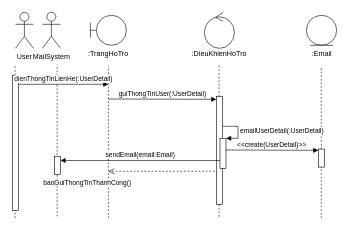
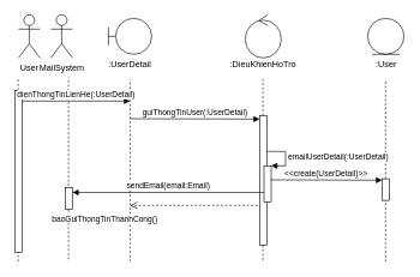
  <mxCell id="0" />
  <mxCell id="1" parent="0" />
  <mxCell id="2" value="" style="endArrow=none;dashed=1;html=1;" edge="1" parent="1"><mxGeometry width="50" height="50" relative="1" as="geometry"><mxPoint x="94.5" y="360" as="sourcePoint" /><mxPoint x="94.5" y="107" as="targetPoint" /></mxGeometry></mxCell>
  <mxCell id="3" value="User" style="shape=umlActor;verticalLabelPosition=bottom;verticalAlign=top;html=1;outlineConnect=0;" vertex="1" parent="1"><mxGeometry x="25" y="20" width="30" height="60" as="geometry" /></mxCell>
  <mxCell id="4" value="" style="shape=umlBoundary;whiteSpace=wrap;html=1;" vertex="1" parent="1"><mxGeometry x="150" y="25" width="60" height="50" as="geometry" /></mxCell>
  <mxCell id="5" value="" style="ellipse;shape=umlControl;whiteSpace=wrap;html=1;" vertex="1" parent="1"><mxGeometry x="340" y="20" width="50" height="60" as="geometry" /></mxCell>
  <mxCell id="6" value="" style="ellipse;shape=umlEntity;whiteSpace=wrap;html=1;" vertex="1" parent="1"><mxGeometry x="510" y="25" width="50.5" height="50" as="geometry" /></mxCell>
- <mxCell id="7" value=":TrangHoTro" style="text;html=1;strokeColor=none;fillColor=none;align=center;verticalAlign=middle;whiteSpace=wrap;rounded=0;" vertex="1" parent="1"><mxGeometry x="160" y="80" width="40" height="20" as="geometry" /></mxCell>
+ <mxCell id="7" value=":UserDetail" style="text;html=1;strokeColor=none;fillColor=none;align=center;verticalAlign=middle;whiteSpace=wrap;rounded=0;" vertex="1" parent="1"><mxGeometry x="160" y="80" width="40" height="20" as="geometry" /></mxCell>
  <mxCell id="8" value=":DieuKhienHoTro" style="text;html=1;strokeColor=none;fillColor=none;align=center;verticalAlign=middle;whiteSpace=wrap;rounded=0;" vertex="1" parent="1"><mxGeometry x="345" y="80" width="40" height="20" as="geometry" /></mxCell>
- <mxCell id="9" value=":Email" style="text;html=1;strokeColor=none;fillColor=none;align=center;verticalAlign=middle;whiteSpace=wrap;rounded=0;" vertex="1" parent="1"><mxGeometry x="515.5" y="80" width="40" height="20" as="geometry" /></mxCell>
+ <mxCell id="9" value=":User" style="text;html=1;strokeColor=none;fillColor=none;align=center;verticalAlign=middle;whiteSpace=wrap;rounded=0;" vertex="1" parent="1"><mxGeometry x="515.5" y="80" width="40" height="20" as="geometry" /></mxCell>
  <mxCell id="10" value="" style="endArrow=none;dashed=1;html=1;" edge="1" parent="1" source="28"><mxGeometry width="50" height="50" relative="1" as="geometry"><mxPoint x="534.75" y="363" as="sourcePoint" /><mxPoint x="534.75" y="110" as="targetPoint" /></mxGeometry></mxCell>
  <mxCell id="11" value="" style="endArrow=none;dashed=1;html=1;" edge="1" parent="1" source="14"><mxGeometry width="50" height="50" relative="1" as="geometry"><mxPoint x="24.5" y="363" as="sourcePoint" /><mxPoint x="24.5" y="110" as="targetPoint" /></mxGeometry></mxCell>
  <mxCell id="12" value="" style="endArrow=none;dashed=1;html=1;" edge="1" parent="1"><mxGeometry width="50" height="50" relative="1" as="geometry"><mxPoint x="180" y="363" as="sourcePoint" /><mxPoint x="180" y="110" as="targetPoint" /></mxGeometry></mxCell>
  <mxCell id="13" value="" style="endArrow=none;dashed=1;html=1;" edge="1" parent="1" source="19"><mxGeometry width="50" height="50" relative="1" as="geometry"><mxPoint x="364.5" y="361" as="sourcePoint" /><mxPoint x="364.5" y="108" as="targetPoint" /></mxGeometry></mxCell>
  <mxCell id="14" value="" style="html=1;points=[];perimeter=orthogonalPerimeter;" vertex="1" parent="1"><mxGeometry x="20" y="125" width="10" height="225" as="geometry" /></mxCell>
  <mxCell id="15" value="" style="endArrow=none;dashed=1;html=1;" edge="1" parent="1" target="14"><mxGeometry width="50" height="50" relative="1" as="geometry"><mxPoint x="24.5" y="363" as="sourcePoint" /><mxPoint x="24.5" y="110" as="targetPoint" /></mxGeometry></mxCell>
  <mxCell id="16" value="dienThongTinLienHe(:UserDetail)" style="html=1;verticalAlign=bottom;endArrow=block;" edge="1" parent="1"><mxGeometry relative="1" as="geometry"><mxPoint x="30" y="140" as="sourcePoint" /><mxPoint x="180" y="140" as="targetPoint" /></mxGeometry></mxCell>
  <mxCell id="17" value="guiThongTinUser(:UserDetail)" style="html=1;verticalAlign=bottom;endArrow=block;" edge="1" parent="1"><mxGeometry relative="1" as="geometry"><mxPoint x="180" y="164.5" as="sourcePoint" /><mxPoint x="360" y="165" as="targetPoint" /></mxGeometry></mxCell>
  <mxCell id="18" value="MailSystem" style="shape=umlActor;verticalLabelPosition=bottom;verticalAlign=top;html=1;" vertex="1" parent="1"><mxGeometry x="70" y="20" width="30" height="60" as="geometry" /></mxCell>
  <mxCell id="19" value="" style="html=1;points=[];perimeter=orthogonalPerimeter;" vertex="1" parent="1"><mxGeometry x="360" y="160" width="10" height="180" as="geometry" /></mxCell>
  <mxCell id="20" value="" style="endArrow=none;dashed=1;html=1;" edge="1" parent="1" target="19"><mxGeometry width="50" height="50" relative="1" as="geometry"><mxPoint x="364.5" y="361" as="sourcePoint" /><mxPoint x="364.5" y="108" as="targetPoint" /></mxGeometry></mxCell>
  <mxCell id="21" value="" style="html=1;points=[];perimeter=orthogonalPerimeter;" vertex="1" parent="1"><mxGeometry x="366" y="230" width="10" height="50" as="geometry" /></mxCell>
  <mxCell id="22" value="emailUserDetail(:UserDetail)" style="edgeStyle=orthogonalEdgeStyle;html=1;align=left;spacingLeft=2;endArrow=block;rounded=0;entryX=1;entryY=0;" edge="1" target="21" parent="1"><mxGeometry relative="1" as="geometry"><mxPoint x="371" y="210" as="sourcePoint" /><Array as="points"><mxPoint x="396" y="210" /></Array></mxGeometry></mxCell>
  <mxCell id="23" value="sendEmail(email:Email)" style="html=1;verticalAlign=bottom;endArrow=block;exitX=0;exitY=0.375;exitDx=0;exitDy=0;exitPerimeter=0;" edge="1" parent="1"><mxGeometry relative="1" as="geometry"><mxPoint x="366" y="267" as="sourcePoint" /><mxPoint x="100" y="267" as="targetPoint" /></mxGeometry></mxCell>
  <mxCell id="24" value="&amp;lt;&amp;lt;create(UserDetail)&amp;gt;&amp;gt;" style="html=1;verticalAlign=bottom;endArrow=block;" edge="1" parent="1"><mxGeometry relative="1" as="geometry"><mxPoint x="375.5" y="249.5" as="sourcePoint" /><mxPoint x="530" y="250" as="targetPoint" /></mxGeometry></mxCell>
  <mxCell id="25" value="" style="html=1;points=[];perimeter=orthogonalPerimeter;" vertex="1" parent="1"><mxGeometry x="90" y="260" width="10" height="30" as="geometry" /></mxCell>
  <mxCell id="26" value="" style="html=1;verticalAlign=bottom;endArrow=open;dashed=1;endSize=8;exitX=-0.3;exitY=0.694;exitDx=0;exitDy=0;exitPerimeter=0;" edge="1" parent="1" source="19"><mxGeometry relative="1" as="geometry"><mxPoint x="180" y="285" as="targetPoint" /><mxPoint x="150" y="200" as="sourcePoint" /></mxGeometry></mxCell>
  <mxCell id="27" value="&lt;div style=&quot;text-align: center&quot;&gt;&lt;font face=&quot;helvetica&quot;&gt;&lt;span style=&quot;font-size: 11px ; background-color: rgb(255 , 255 , 255)&quot;&gt;baoGuiThongTinThanhCong()&lt;/span&gt;&lt;/font&gt;&lt;/div&gt;" style="text;whiteSpace=wrap;html=1;" vertex="1" parent="1"><mxGeometry x="70" y="290" width="140" height="30" as="geometry" /></mxCell>
  <mxCell id="28" value="" style="html=1;points=[];perimeter=orthogonalPerimeter;" vertex="1" parent="1"><mxGeometry x="530.25" y="248" width="10" height="30" as="geometry" /></mxCell>
  <mxCell id="29" value="" style="endArrow=none;dashed=1;html=1;" edge="1" parent="1" target="28"><mxGeometry width="50" height="50" relative="1" as="geometry"><mxPoint x="534.75" y="363" as="sourcePoint" /><mxPoint x="534.75" y="110" as="targetPoint" /></mxGeometry></mxCell>
